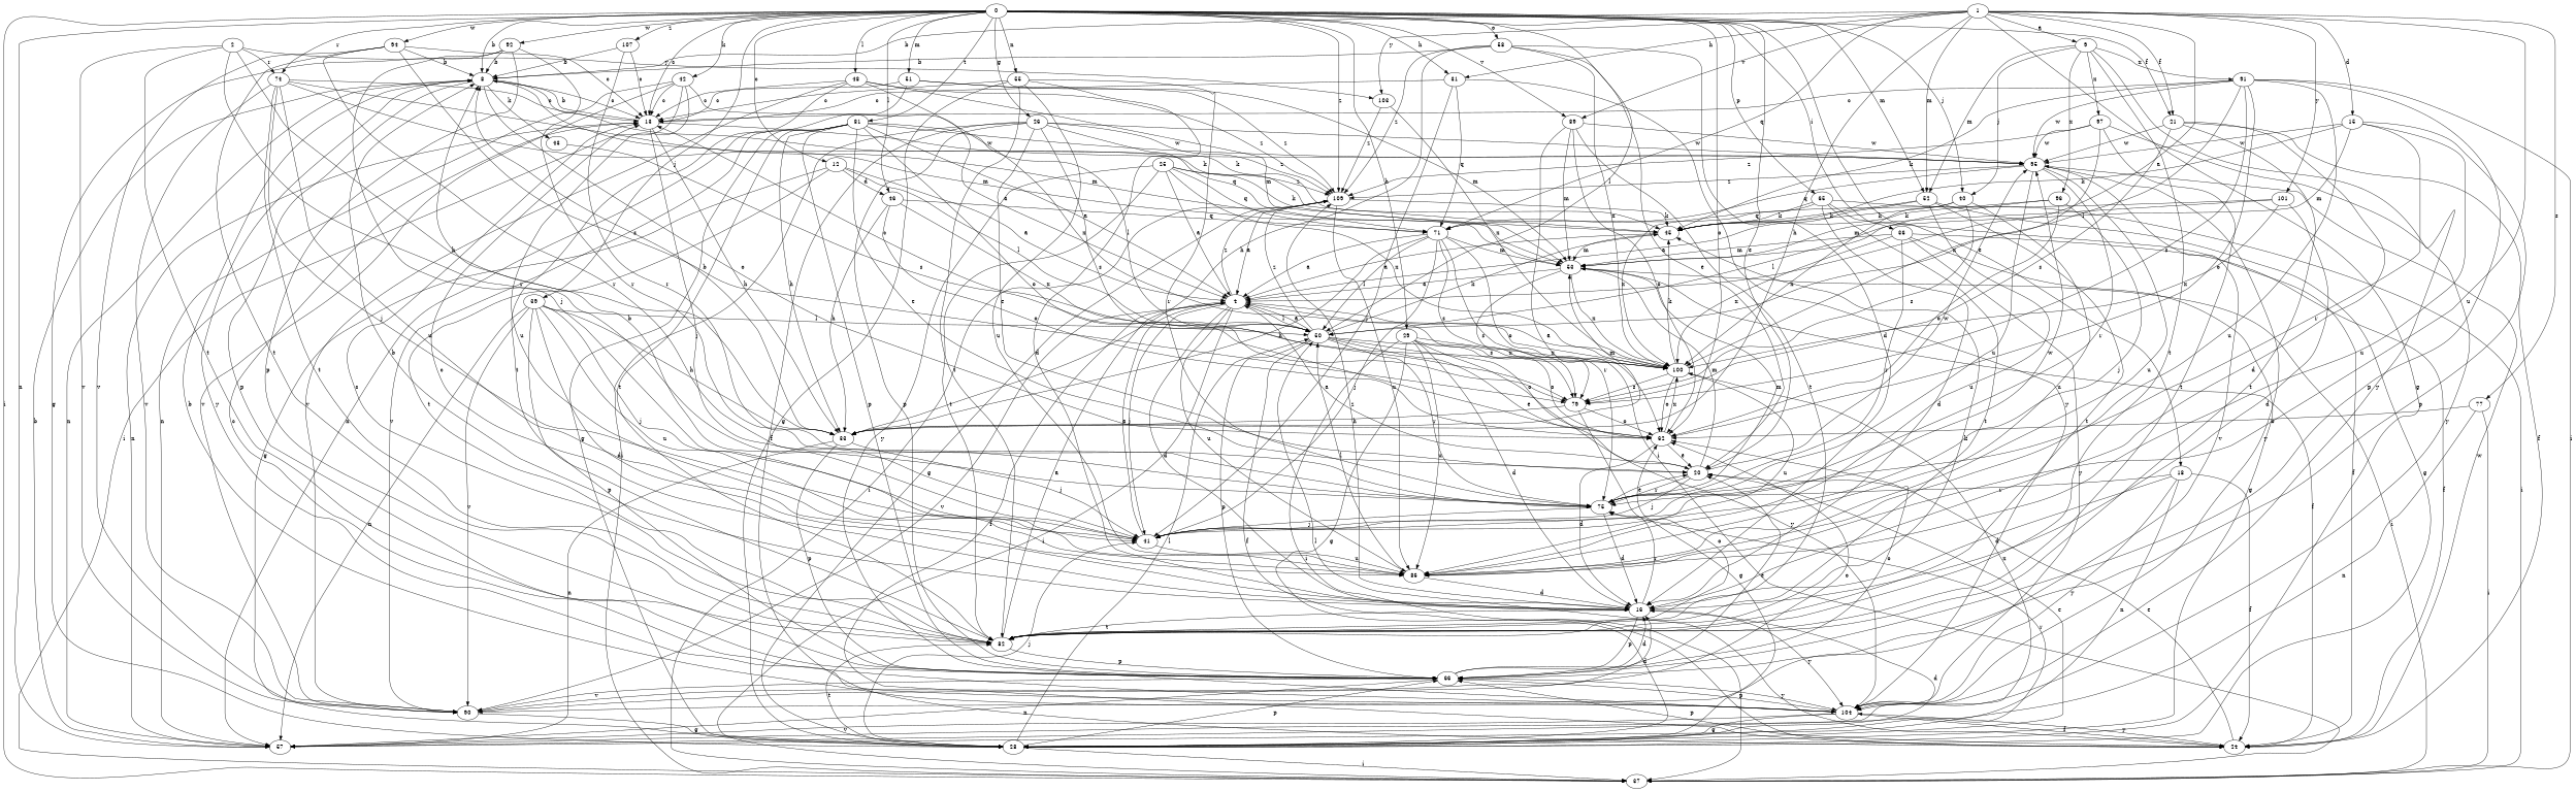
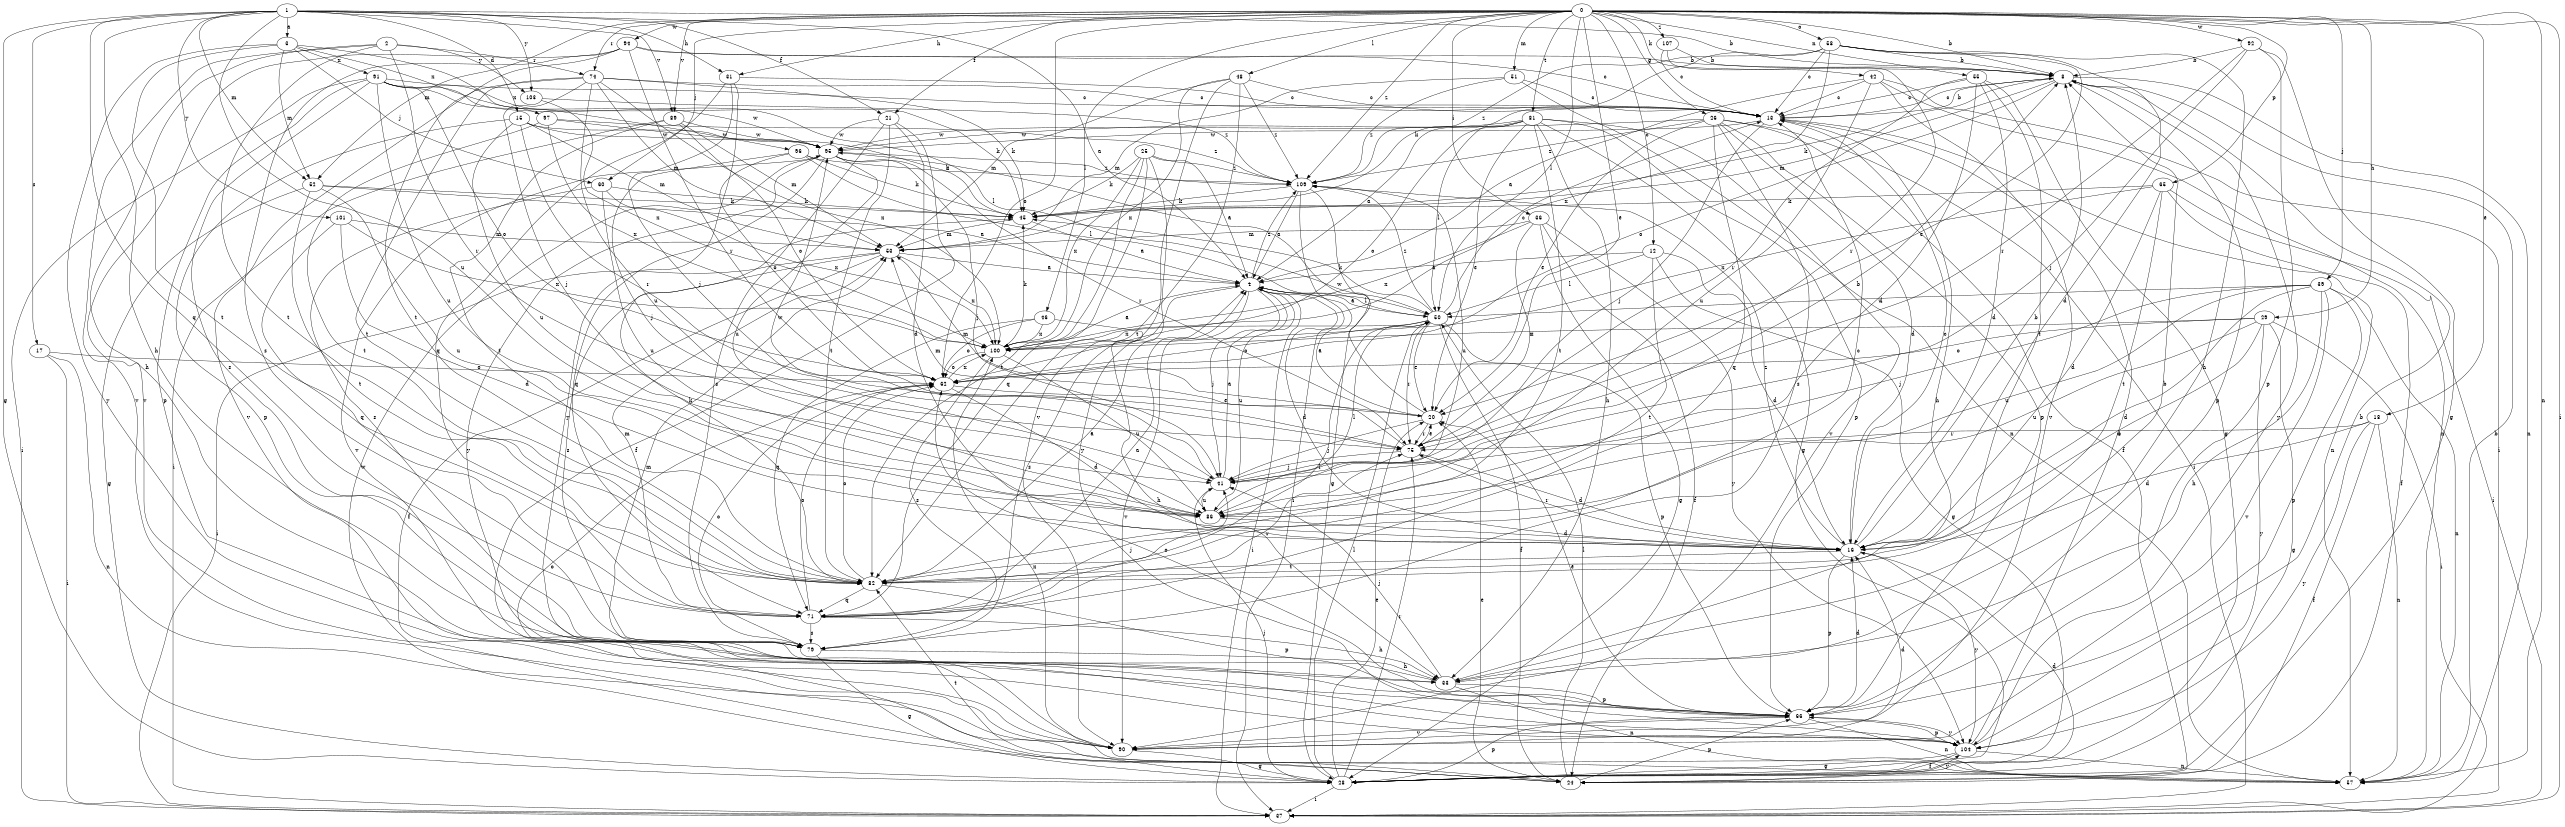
  strict digraph {
    0
    8
    12
    13
    18
    20
    21
    26
    29
    31
    36
    37
    39
-   40
+   40 [label=60]
    42
    46
    48
    50
    51
    52
    55
    57
    58
    62
    65
    74
    81
    89
    92
    94
    107
    109
    104
-   43
    45
    53
    66
    4
    28
    82
    16
    33
    41
    95
    75
    24
    79
    25
    71
    100
    86
    90
    1
-   3 [label=9]
+   3
    15
-   77
+   77 [label=17]
    101
    103
    96
    97
    n61 [label=91]
    2
    0 -> 8 [label=b]
    0 -> 12 [label=c]
-   0 -> 13 [label=c]
+   58 -> 13 [label=c]
    0 -> 18 [label=e]
    0 -> 20 [label=e]
    0 -> 21 [label=f]
    0 -> 26 [label=g]
    0 -> 29 [label=h]
    0 -> 31 [label=h]
    0 -> 36 [label=i]
    0 -> 37 [label=i]
    0 -> 39 [label=j]
    0 -> 40 [label=j]
    0 -> 42 [label=k]
    0 -> 46 [label=l]
    0 -> 48 [label=l]
    0 -> 50 [label=l]
    0 -> 51 [label=m]
    0 -> 52 [label=m]
    0 -> 55 [label=n]
    0 -> 57 [label=n]
    0 -> 58 [label=o]
    0 -> 62 [label=o]
    0 -> 65 [label=p]
    0 -> 74 [label=r]
    0 -> 81 [label=t]
    0 -> 89 [label=v]
    0 -> 92 [label=w]
    0 -> 94 [label=w]
    0 -> 107 [label=z]
    0 -> 109 [label=z]
    8 -> 13 [label=c]
    8 -> 57 [label=n]
    8 -> 62 [label=o]
    8 -> 104 [label=y]
-   8 -> 43 [label=k]
    8 -> 45 [label=k]
    8 -> 53 [label=m]
    8 -> 66 [label=p]
    12 -> 50 [label=l]
    12 -> 4 [label=a]
    12 -> 28 [label=g]
    12 -> 82 [label=t]
-   12 -> 46 [label=d]
+   12 -> 16 [label=d]
    13 -> 8 [label=b]
    13 -> 57 [label=n]
    13 -> 33 [label=h]
    13 -> 41 [label=j]
    13 -> 95 [label=w]
    18 -> 57 [label=n]
    18 -> 104 [label=y]
    18 -> 16 [label=d]
    18 -> 75 [label=r]
    18 -> 24 [label=f]
    20 -> 53 [label=m]
    20 -> 4 [label=a]
    20 -> 41 [label=j]
    20 -> 95 [label=w]
    20 -> 75 [label=r]
    21 -> 82 [label=t]
    21 -> 16 [label=d]
    21 -> 95 [label=w]
    21 -> 24 [label=f]
    21 -> 79 [label=s]
    26 -> 20 [label=e]
    26 -> 37 [label=i]
    26 -> 109 [label=z]
    26 -> 66 [label=p]
+   26 -> 16 [label=d]
    26 -> 95 [label=w]
    26 -> 24 [label=f]
    26 -> 79 [label=s]
    26 -> 71 [label=q]
    29 -> 37 [label=i]
    29 -> 62 [label=o]
    29 -> 104 [label=y]
    29 -> 28 [label=g]
    29 -> 16 [label=d]
    29 -> 100 [label=x]
    29 -> 86 [label=u]
    31 -> 13 [label=c]
    31 -> 104 [label=y]
    31 -> 41 [label=j]
    31 -> 71 [label=q]
    36 -> 104 [label=y]
    36 -> 53 [label=m]
    36 -> 28 [label=g]
    36 -> 75 [label=r]
    36 -> 24 [label=f]
    36 -> 100 [label=x]
    39 -> 50 [label=l]
    39 -> 57 [label=n]
    39 -> 66 [label=p]
    39 -> 16 [label=d]
    39 -> 33 [label=h]
    39 -> 41 [label=j]
    39 -> 86 [label=u]
    39 -> 90 [label=v]
    40 -> 45 [label=k]
    40 -> 79 [label=s]
    40 -> 100 [label=x]
    40 -> 86 [label=u]
    42 -> 13 [label=c]
    42 -> 37 [label=i]
    42 -> 57 [label=n]
    42 -> 4 [label=a]
    42 -> 86 [label=u]
    42 -> 90 [label=v]
    46 -> 62 [label=o]
    46 -> 33 [label=h]
    46 -> 71 [label=q]
    46 -> 100 [label=x]
    48 -> 13 [label=c]
    48 -> 109 [label=z]
    48 -> 53 [label=m]
    48 -> 82 [label=t]
    48 -> 100 [label=x]
    48 -> 90 [label=v]
    50 -> 13 [label=c]
    50 -> 20 [label=e]
    50 -> 62 [label=o]
    50 -> 109 [label=z]
    50 -> 45 [label=k]
    50 -> 66 [label=p]
    50 -> 4 [label=a]
    50 -> 75 [label=r]
    50 -> 24 [label=f]
    50 -> 100 [label=x]
    51 -> 13 [label=c]
    51 -> 57 [label=n]
    51 -> 109 [label=z]
    51 -> 53 [label=m]
    52 -> 45 [label=k]
    52 -> 4 [label=a]
    52 -> 28 [label=g]
    52 -> 82 [label=t]
    52 -> 86 [label=u]
    55 -> 13 [label=c]
    55 -> 28 [label=g]
    55 -> 82 [label=t]
    55 -> 16 [label=d]
    55 -> 75 [label=r]
    55 -> 86 [label=u]
    57 -> 8 [label=b]
    57 -> 100 [label=x]
    58 -> 8 [label=b]
    58 -> 20 [label=e]
    58 -> 109 [label=z]
+   58 -> 45 [label=k]
    58 -> 16 [label=d]
    58 -> 33 [label=h]
    58 -> 100 [label=x]
    62 -> 20 [label=e]
    62 -> 16 [label=d]
    62 -> 100 [label=x]
    65 -> 37 [label=i]
    65 -> 45 [label=k]
    65 -> 82 [label=t]
    65 -> 16 [label=d]
    65 -> 24 [label=f]
    65 -> 100 [label=x]
    74 -> 13 [label=c]
    74 -> 45 [label=k]
    74 -> 53 [label=m]
    74 -> 82 [label=t]
    74 -> 41 [label=j]
+   74 -> 100 [label=x]
    74 -> 86 [label=u]
    74 -> 90 [label=v]
    81 -> 20 [label=e]
    81 -> 50 [label=l]
    81 -> 62 [label=o]
    81 -> 66 [label=p]
    81 -> 4 [label=a]
    81 -> 28 [label=g]
    81 -> 82 [label=t]
    81 -> 33 [label=h]
    81 -> 95 [label=w]
    81 -> 90 [label=v]
    89 -> 37 [label=i]
    89 -> 62 [label=o]
    89 -> 53 [label=m]
    89 -> 82 [label=t]
    89 -> 95 [label=w]
    92 -> 8 [label=b]
    92 -> 66 [label=p]
    92 -> 28 [label=g]
    92 -> 41 [label=j]
    92 -> 75 [label=r]
    94 -> 8 [label=b]
    94 -> 13 [label=c]
    94 -> 82 [label=t]
    94 -> 75 [label=r]
    94 -> 79 [label=s]
    94 -> 90 [label=v]
    107 -> 8 [label=b]
    107 -> 13 [label=c]
    107 -> 75 [label=r]
    109 -> 37 [label=i]
    109 -> 45 [label=k]
    109 -> 4 [label=a]
    109 -> 28 [label=g]
    109 -> 86 [label=u]
    104 -> 8 [label=b]
    104 -> 13 [label=c]
-   104 -> 57 [label=v]
+   104 -> 57 [label=n]
    104 -> 66 [label=p]
    104 -> 28 [label=g]
    104 -> 24 [label=f]
-   43 -> 79 [label=s]
    45 -> 53 [label=m]
    45 -> 4 [label=a]
    53 -> 37 [label=i]
    53 -> 4 [label=a]
    53 -> 24 [label=f]
    53 -> 79 [label=s]
    53 -> 100 [label=x]
    66 -> 20 [label=e]
    66 -> 57 [label=n]
    66 -> 62 [label=o]
    66 -> 104 [label=y]
    66 -> 16 [label=d]
    66 -> 90 [label=v]
    4 -> 37 [label=i]
    4 -> 50 [label=l]
    4 -> 109 [label=z]
    4 -> 16 [label=d]
    4 -> 41 [label=j]
-   4 -> 24 [label=f]
    4 -> 79 [label=s]
    4 -> 86 [label=u]
    4 -> 90 [label=v]
    28 -> 20 [label=e]
    28 -> 37 [label=i]
    28 -> 50 [label=l]
    28 -> 66 [label=p]
    28 -> 82 [label=t]
    28 -> 16 [label=d]
    28 -> 41 [label=j]
    28 -> 75 [label=r]
    82 -> 13 [label=c]
    82 -> 62 [label=o]
    82 -> 45 [label=k]
    82 -> 66 [label=p]
    82 -> 4 [label=a]
+   82 -> 71 [label=q]
    16 -> 8 [label=b]
    16 -> 13 [label=c]
    16 -> 109 [label=z]
    16 -> 104 [label=y]
    16 -> 66 [label=p]
    16 -> 82 [label=t]
    16 -> 75 [label=r]
    33 -> 8 [label=b]
    33 -> 57 [label=n]
    33 -> 53 [label=m]
    33 -> 66 [label=p]
    33 -> 41 [label=j]
    41 -> 8 [label=b]
    41 -> 4 [label=a]
    41 -> 95 [label=w]
    41 -> 86 [label=u]
    95 -> 109 [label=z]
    95 -> 104 [label=y]
-   95 -> 41 [label=u]
+   95 -> 41 [label=j]
    95 -> 75 [label=r]
    95 -> 71 [label=q]
    95 -> 86 [label=u]
    95 -> 90 [label=v]
    75 -> 20 [label=e]
    75 -> 53 [label=m]
    75 -> 16 [label=d]
    75 -> 41 [label=j]
    24 -> 20 [label=e]
    24 -> 50 [label=l]
    24 -> 104 [label=y]
    24 -> 66 [label=p]
    24 -> 95 [label=w]
    79 -> 62 [label=o]
    79 -> 28 [label=g]
    79 -> 33 [label=h]
    25 -> 109 [label=z]
    25 -> 104 [label=y]
    25 -> 45 [label=k]
    25 -> 4 [label=a]
    25 -> 82 [label=t]
    25 -> 71 [label=q]
    25 -> 100 [label=x]
    71 -> 50 [label=l]
    71 -> 62 [label=o]
    71 -> 53 [label=m]
    71 -> 4 [label=a]
    71 -> 33 [label=h]
    71 -> 41 [label=j]
    71 -> 75 [label=r]
    71 -> 79 [label=s]
    100 -> 62 [label=o]
    100 -> 45 [label=k]
    100 -> 4 [label=a]
    100 -> 79 [label=s]
    100 -> 86 [label=u]
    86 -> 50 [label=l]
    86 -> 16 [label=d]
    90 -> 62 [label=o]
    90 -> 28 [label=g]
    90 -> 16 [label=d]
    1 -> 8 [label=b]
    1 -> 21 [label=f]
    1 -> 31 [label=h]
    1 -> 52 [label=m]
    1 -> 89 [label=v]
    1 -> 4 [label=a]
    1 -> 28 [label=g]
    1 -> 33 [label=h]
    1 -> 71 [label=q]
    1 -> 86 [label=u]
    1 -> 3 [label=a]
    1 -> 15 [label=d]
    1 -> 77 [label=s]
    1 -> 101 [label=y]
    1 -> 103 [label=y]
    3 -> 40 [label=j]
    3 -> 52 [label=m]
    3 -> 104 [label=y]
    3 -> 82 [label=t]
    3 -> 96 [label=x]
    3 -> 97 [label=x]
    3 -> n61 [label=x]
    15 -> 45 [label=k]
    15 -> 53 [label=m]
    15 -> 66 [label=p]
    15 -> 95 [label=w]
    15 -> 75 [label=r]
    15 -> 86 [label=u]
    77 -> 37 [label=i]
    77 -> 57 [label=n]
    77 -> 62 [label=o]
    101 -> 53 [label=m]
    101 -> 16 [label=d]
    101 -> 71 [label=q]
    101 -> 100 [label=x]
    103 -> 109 [label=z]
    103 -> 100 [label=x]
    96 -> 50 [label=l]
    96 -> 62 [label=o]
+   96 -> 109 [label=z]
    96 -> 45 [label=k]
    96 -> 41 [label=j]
    97 -> 109 [label=z]
-   97 -> 104 [label=y]
    97 -> 82 [label=t]
    97 -> 95 [label=w]
    97 -> 100 [label=x]
    n61 -> 13 [label=c]
    n61 -> 37 [label=i]
    n61 -> 50 [label=l]
    n61 -> 62 [label=o]
    n61 -> 45 [label=k]
    n61 -> 66 [label=p]
    n61 -> 95 [label=w]
    n61 -> 79 [label=s]
    n61 -> 86 [label=u]
    2 -> 74 [label=r]
    2 -> 82 [label=t]
    2 -> 33 [label=h]
    2 -> 75 [label=r]
    2 -> 90 [label=v]
    2 -> 103 [label=y]
  }
